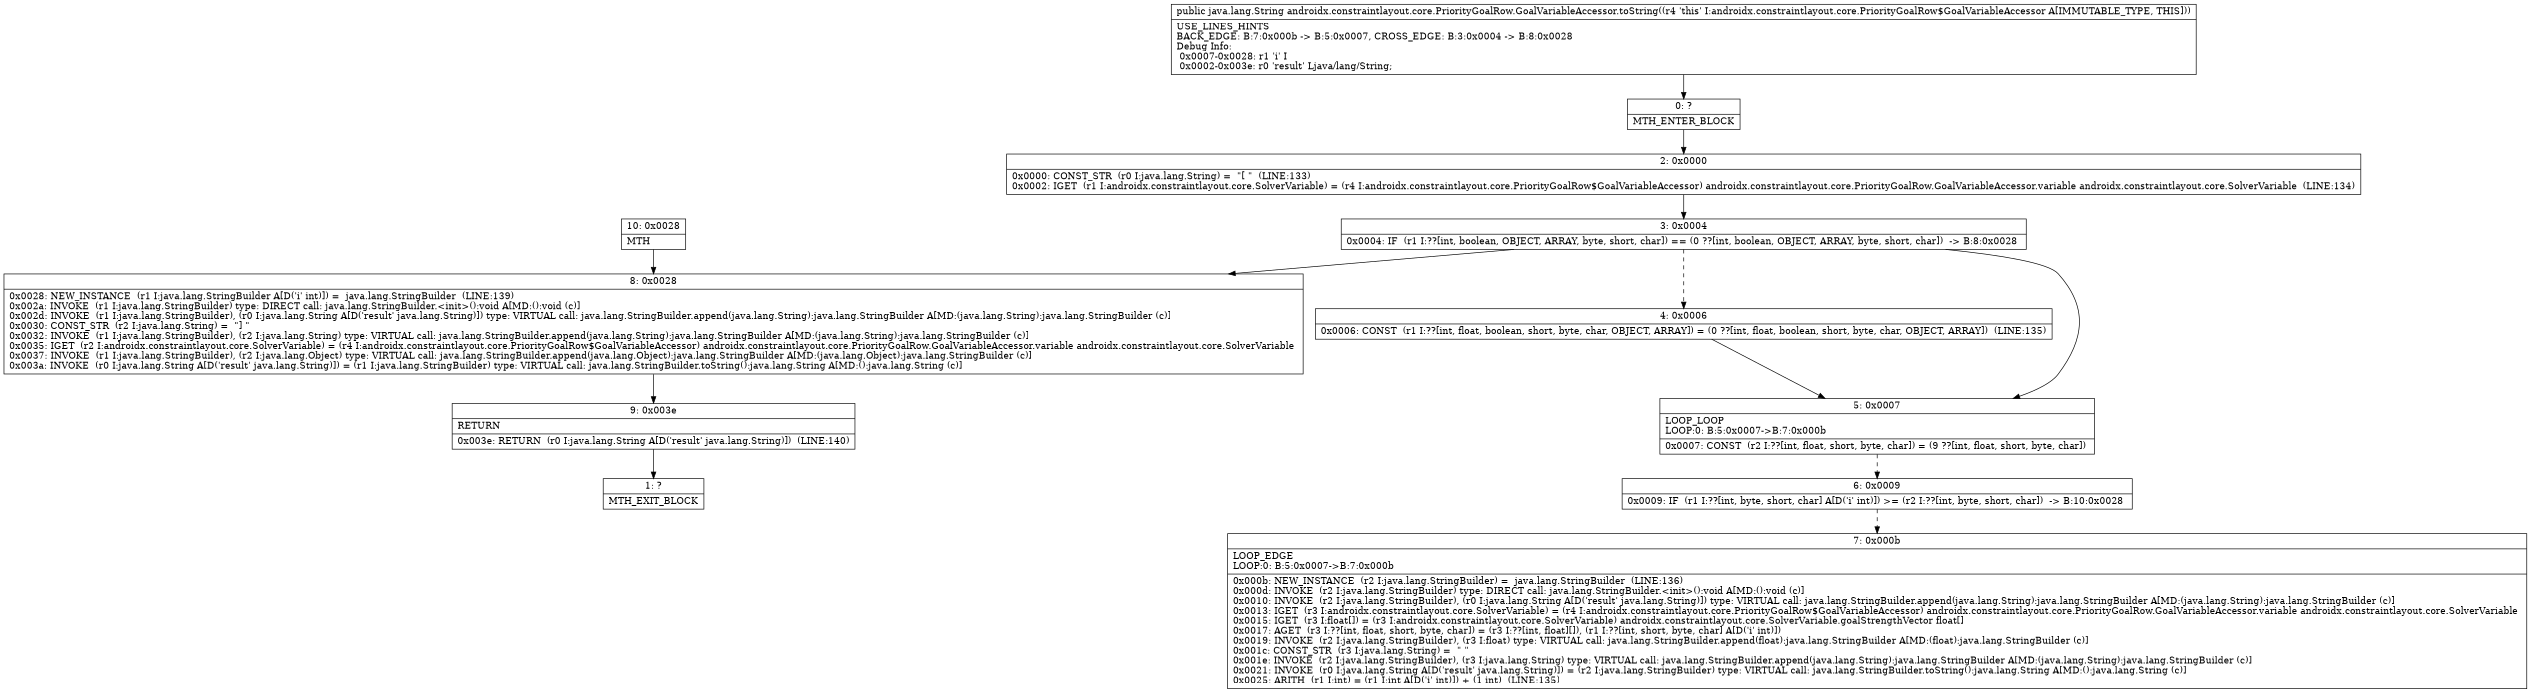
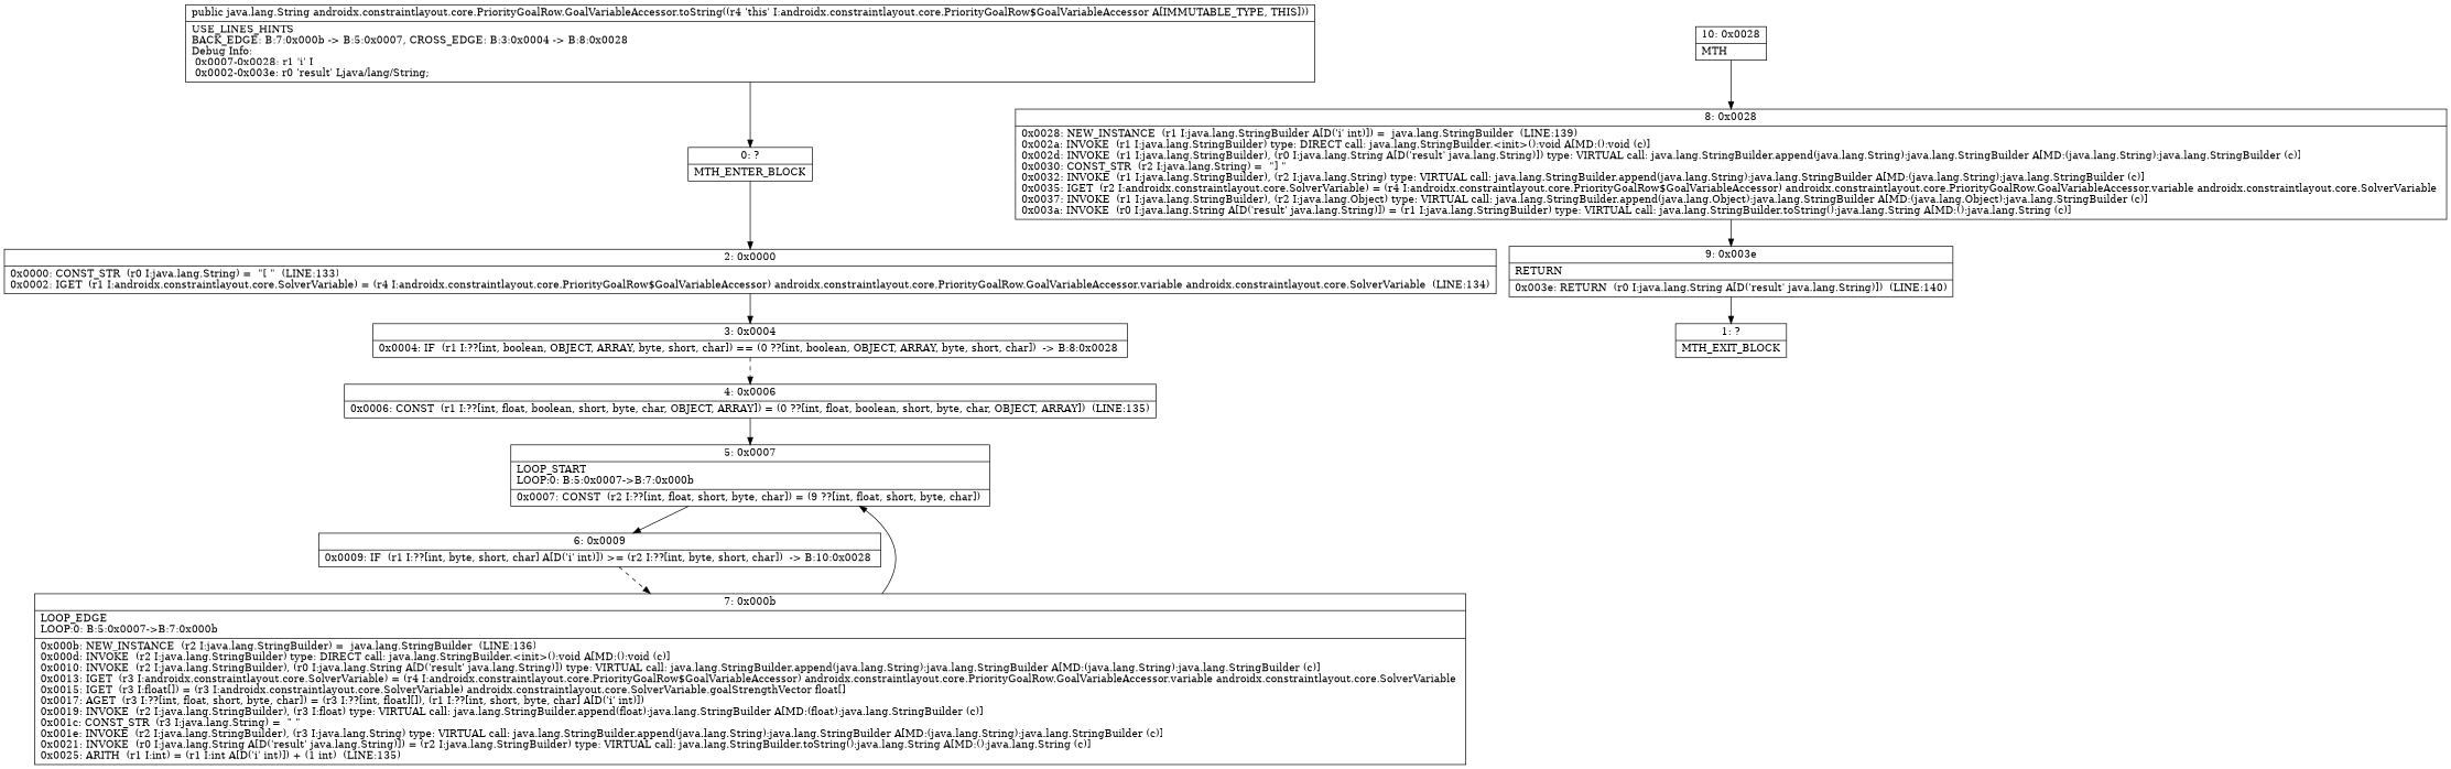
  digraph {
    node [shape=record]
    n1 [label="{0\:\ ?|MTH_ENTER_BLOCK\l}"]
    n2 [label="{2\:\ 0x0000|0x0000: CONST_STR  (r0 I:java.lang.String) =  \"[ \"  (LINE:133)\l0x0002: IGET  (r1 I:androidx.constraintlayout.core.SolverVariable) = (r4 I:androidx.constraintlayout.core.PriorityGoalRow$GoalVariableAccessor) androidx.constraintlayout.core.PriorityGoalRow.GoalVariableAccessor.variable androidx.constraintlayout.core.SolverVariable  (LINE:134)\l}"]
    n3 [label="{3\:\ 0x0004|0x0004: IF  (r1 I:??[int, boolean, OBJECT, ARRAY, byte, short, char]) == (0 ??[int, boolean, OBJECT, ARRAY, byte, short, char])  \-\> B:8:0x0028 \l}"]
    n4 [label="{4\:\ 0x0006|0x0006: CONST  (r1 I:??[int, float, boolean, short, byte, char, OBJECT, ARRAY]) = (0 ??[int, float, boolean, short, byte, char, OBJECT, ARRAY])  (LINE:135)\l}"]
    n5 [label="{8\:\ 0x0028|0x0028: NEW_INSTANCE  (r1 I:java.lang.StringBuilder A[D('i' int)]) =  java.lang.StringBuilder  (LINE:139)\l0x002a: INVOKE  (r1 I:java.lang.StringBuilder) type: DIRECT call: java.lang.StringBuilder.\<init\>():void A[MD:():void (c)]\l0x002d: INVOKE  (r1 I:java.lang.StringBuilder), (r0 I:java.lang.String A[D('result' java.lang.String)]) type: VIRTUAL call: java.lang.StringBuilder.append(java.lang.String):java.lang.StringBuilder A[MD:(java.lang.String):java.lang.StringBuilder (c)]\l0x0030: CONST_STR  (r2 I:java.lang.String) =  \"] \" \l0x0032: INVOKE  (r1 I:java.lang.StringBuilder), (r2 I:java.lang.String) type: VIRTUAL call: java.lang.StringBuilder.append(java.lang.String):java.lang.StringBuilder A[MD:(java.lang.String):java.lang.StringBuilder (c)]\l0x0035: IGET  (r2 I:androidx.constraintlayout.core.SolverVariable) = (r4 I:androidx.constraintlayout.core.PriorityGoalRow$GoalVariableAccessor) androidx.constraintlayout.core.PriorityGoalRow.GoalVariableAccessor.variable androidx.constraintlayout.core.SolverVariable \l0x0037: INVOKE  (r1 I:java.lang.StringBuilder), (r2 I:java.lang.Object) type: VIRTUAL call: java.lang.StringBuilder.append(java.lang.Object):java.lang.StringBuilder A[MD:(java.lang.Object):java.lang.StringBuilder (c)]\l0x003a: INVOKE  (r0 I:java.lang.String A[D('result' java.lang.String)]) = (r1 I:java.lang.StringBuilder) type: VIRTUAL call: java.lang.StringBuilder.toString():java.lang.String A[MD:():java.lang.String (c)]\l}"]
-   n6 [label="{5\:\ 0x0007|LOOP_LOOP\lLOOP:0: B:5:0x0007\-\>B:7:0x000b\l|0x0007: CONST  (r2 I:??[int, float, short, byte, char]) = (9 ??[int, float, short, byte, char]) \l}"]
+   n6 [label="{5\:\ 0x0007|LOOP_START\lLOOP:0: B:5:0x0007\-\>B:7:0x000b\l|0x0007: CONST  (r2 I:??[int, float, short, byte, char]) = (9 ??[int, float, short, byte, char]) \l}"]
    n7 [label="{9\:\ 0x003e|RETURN\l|0x003e: RETURN  (r0 I:java.lang.String A[D('result' java.lang.String)])  (LINE:140)\l}"]
    n8 [label="{6\:\ 0x0009|0x0009: IF  (r1 I:??[int, byte, short, char] A[D('i' int)]) \>= (r2 I:??[int, byte, short, char])  \-\> B:10:0x0028 \l}"]
    n9 [label="{7\:\ 0x000b|LOOP_EDGE\lLOOP:0: B:5:0x0007\-\>B:7:0x000b\l|0x000b: NEW_INSTANCE  (r2 I:java.lang.StringBuilder) =  java.lang.StringBuilder  (LINE:136)\l0x000d: INVOKE  (r2 I:java.lang.StringBuilder) type: DIRECT call: java.lang.StringBuilder.\<init\>():void A[MD:():void (c)]\l0x0010: INVOKE  (r2 I:java.lang.StringBuilder), (r0 I:java.lang.String A[D('result' java.lang.String)]) type: VIRTUAL call: java.lang.StringBuilder.append(java.lang.String):java.lang.StringBuilder A[MD:(java.lang.String):java.lang.StringBuilder (c)]\l0x0013: IGET  (r3 I:androidx.constraintlayout.core.SolverVariable) = (r4 I:androidx.constraintlayout.core.PriorityGoalRow$GoalVariableAccessor) androidx.constraintlayout.core.PriorityGoalRow.GoalVariableAccessor.variable androidx.constraintlayout.core.SolverVariable \l0x0015: IGET  (r3 I:float[]) = (r3 I:androidx.constraintlayout.core.SolverVariable) androidx.constraintlayout.core.SolverVariable.goalStrengthVector float[] \l0x0017: AGET  (r3 I:??[int, float, short, byte, char]) = (r3 I:??[int, float][]), (r1 I:??[int, short, byte, char] A[D('i' int)]) \l0x0019: INVOKE  (r2 I:java.lang.StringBuilder), (r3 I:float) type: VIRTUAL call: java.lang.StringBuilder.append(float):java.lang.StringBuilder A[MD:(float):java.lang.StringBuilder (c)]\l0x001c: CONST_STR  (r3 I:java.lang.String) =  \" \" \l0x001e: INVOKE  (r2 I:java.lang.StringBuilder), (r3 I:java.lang.String) type: VIRTUAL call: java.lang.StringBuilder.append(java.lang.String):java.lang.StringBuilder A[MD:(java.lang.String):java.lang.StringBuilder (c)]\l0x0021: INVOKE  (r0 I:java.lang.String A[D('result' java.lang.String)]) = (r2 I:java.lang.StringBuilder) type: VIRTUAL call: java.lang.StringBuilder.toString():java.lang.String A[MD:():java.lang.String (c)]\l0x0025: ARITH  (r1 I:int) = (r1 I:int A[D('i' int)]) + (1 int)  (LINE:135)\l}"]
    n10 [label="{10\:\ 0x0028|MTH\l}"]
    n11 [label="{1\:\ ?|MTH_EXIT_BLOCK\l}"]
    n12 [label="{public java.lang.String androidx.constraintlayout.core.PriorityGoalRow.GoalVariableAccessor.toString((r4 'this' I:androidx.constraintlayout.core.PriorityGoalRow$GoalVariableAccessor A[IMMUTABLE_TYPE, THIS]))  | USE_LINES_HINTS\lBACK_EDGE: B:7:0x000b \-\> B:5:0x0007, CROSS_EDGE: B:3:0x0004 \-\> B:8:0x0028\lDebug Info:\l  0x0007\-0x0028: r1 'i' I\l  0x0002\-0x003e: r0 'result' Ljava\/lang\/String;\l}"]
    n1 -> n2
    n2 -> n3
    n3 -> n4 [style=dashed]
-   n3 -> n5
    n4 -> n6
    n5 -> n7
-   n6 -> n8 [style=dashed]
+   n6 -> n8
    n7 -> n11
    n8 -> n9 [style=dashed]
-   n3 -> n6
+   n9 -> n6
    n10 -> n5
    n12 -> n1
  }
